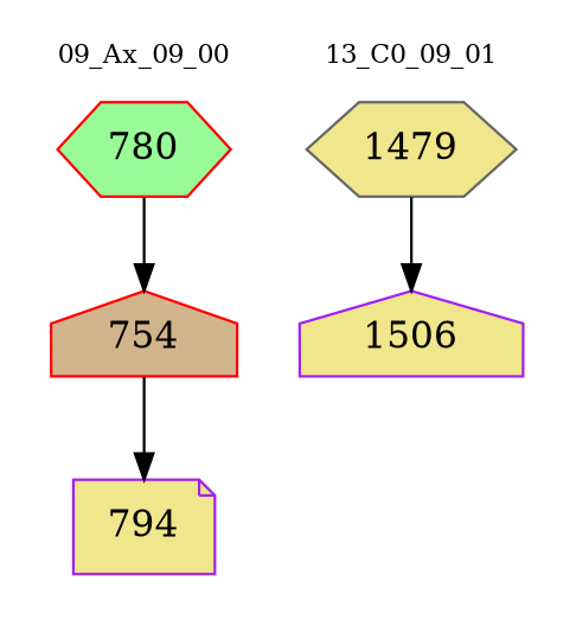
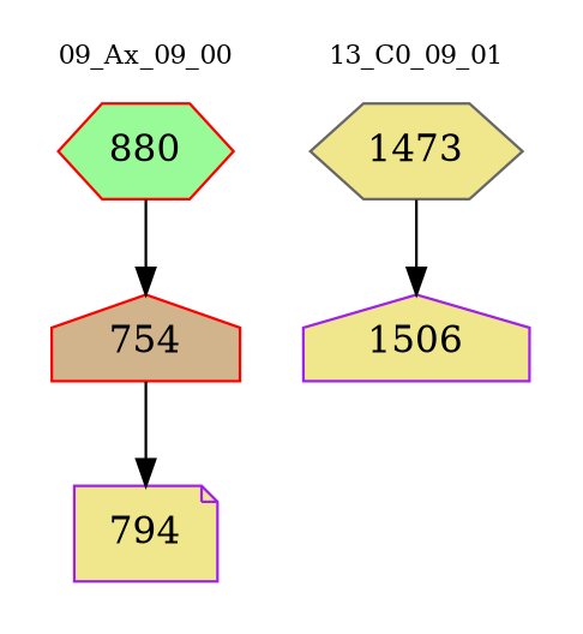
  digraph {
    node [color=red fillcolor=khaki shape=hexagon style=filled]
    edge [color=black]
-   n1 [fillcolor=palegreen label=780]
+   n1 [fillcolor=palegreen label=880]
    n2 [fillcolor=tan label=754 shape=house]
    n3 [color=purple label=794 shape=note]
-   n4 [color=gray40 label=1479]
+   n4 [color=gray40 label=1473]
    n5 [color=purple label=1506 shape=house]
    subgraph cluster_1 {
      color=white
      fontsize=10
      label="09_Ax_09_00"
      n1
      n2
      n3
    }
    subgraph cluster_2 {
      color=white
      fontsize=10
      label="13_C0_09_01"
      n4
      n5
    }
    n1 -> n2
    n2 -> n3
    n4 -> n5
  }
